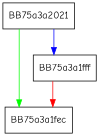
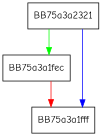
  digraph {
    fontname="Comic Neue"
    splines=ortho
    node [fontname="Comic Neue" shape=box]
    edge [fontname="Comic Neue"]
    BB75a3a1fec
    BB75a3a1fff
-   BB75a3a2021
-   BB75a3a1fff -> BB75a3a1fec [color=red]
+   BB75a3a2021 [label=BB75a3a2321]
+   BB75a3a1fec -> BB75a3a1fff [color=red]
    BB75a3a2021 -> BB75a3a1fec [color=green]
    BB75a3a2021 -> BB75a3a1fff [color=blue]
  }
